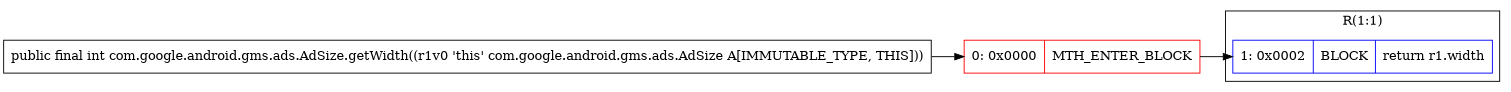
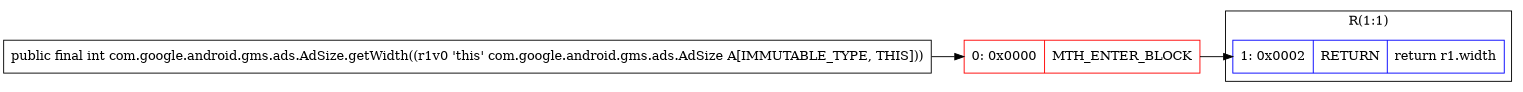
  digraph {
    rankdir=LR
    node [shape=record]
-   n1 [color=blue label="{1\:\ 0x0002|BLOCK\l|return r1.width\l}"]
+   n1 [color=blue label="{1\:\ 0x0002|RETURN\l|return r1.width\l}"]
    n2 [color=red label="{0\:\ 0x0000|MTH_ENTER_BLOCK\l}"]
    n3 [label="{public final int com.google.android.gms.ads.AdSize.getWidth((r1v0 'this' com.google.android.gms.ads.AdSize A[IMMUTABLE_TYPE, THIS])) }"]
    subgraph cluster_1 {
      label="R(1:1)"
      n1
    }
    n2 -> n1
    n3 -> n2
  }
